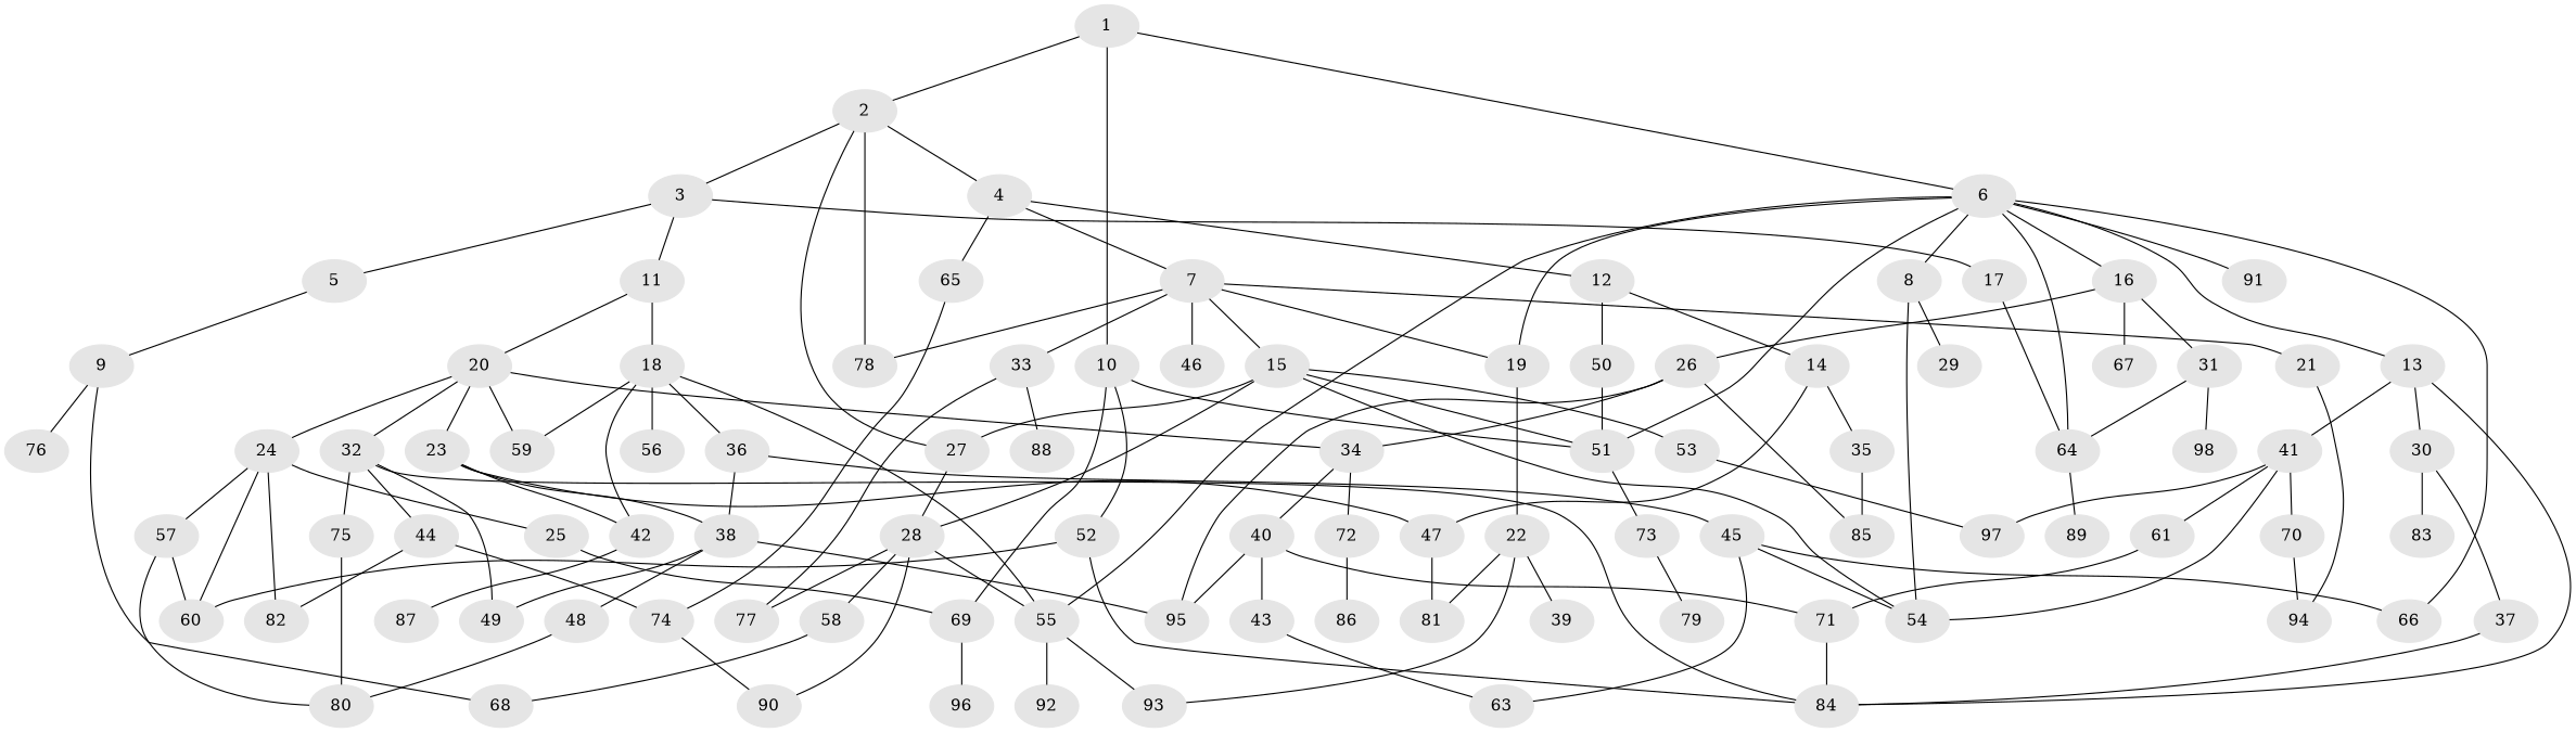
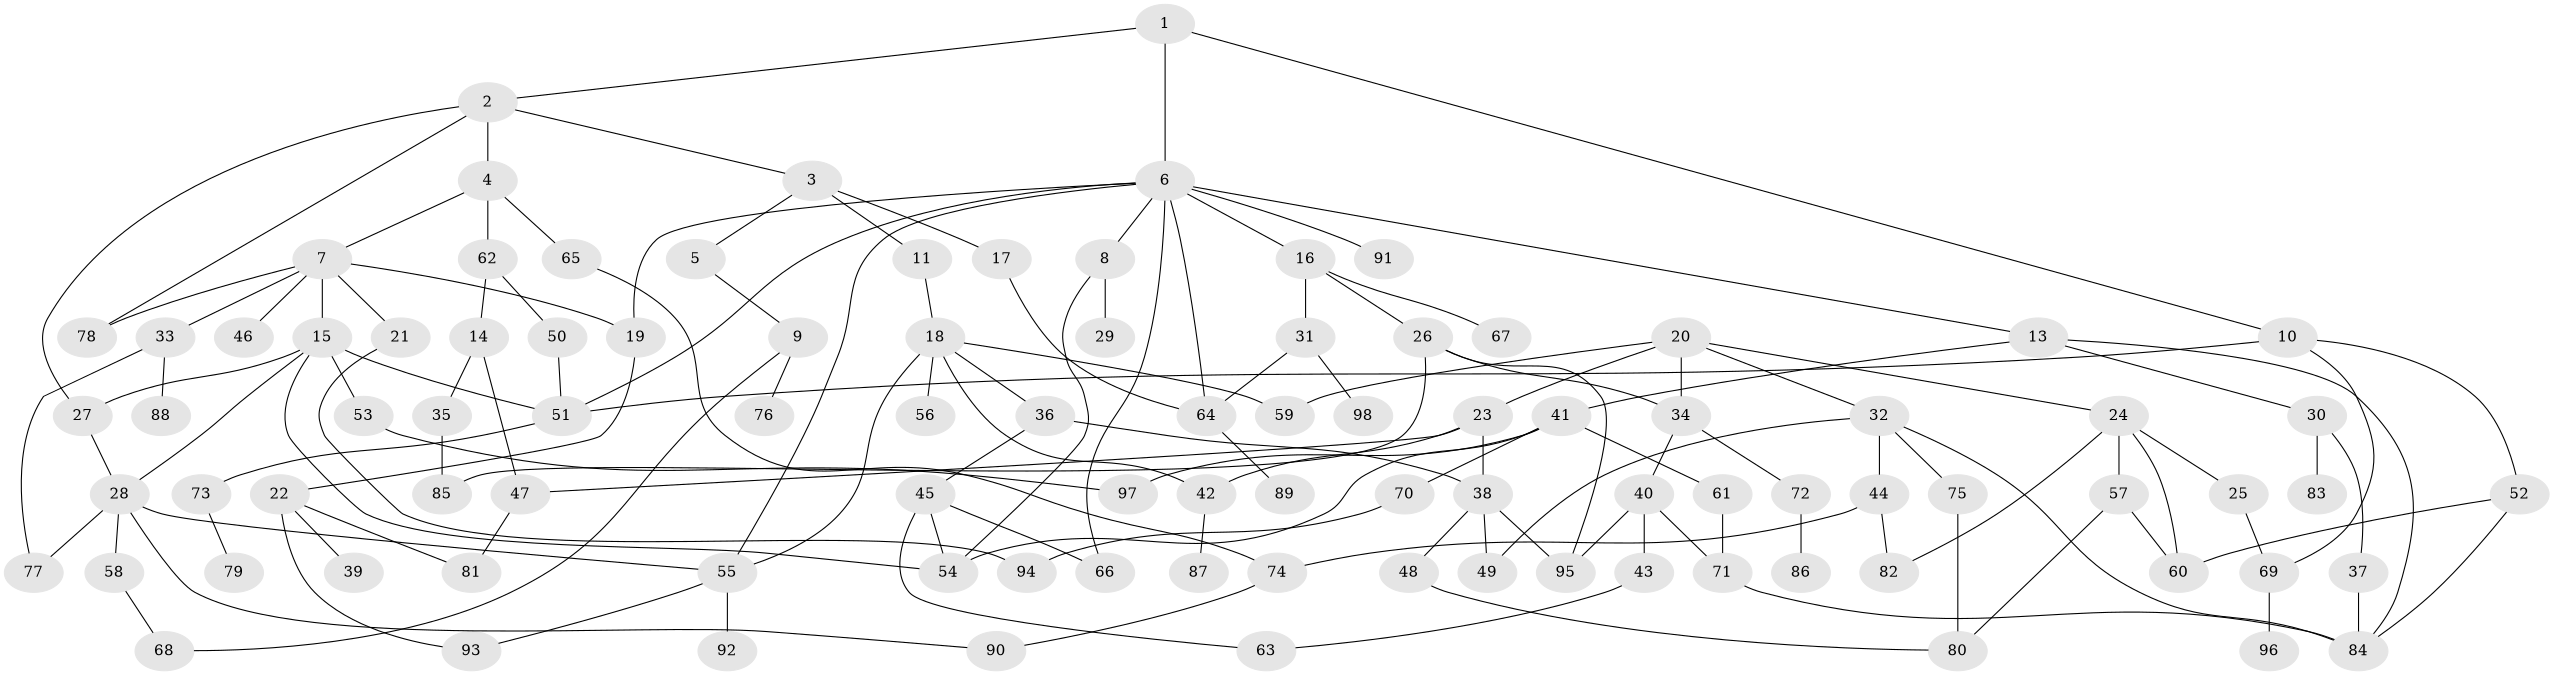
  graph {
    fontname="DejaVu Serif"
    node [color=gray90 fontname="DejaVu Serif" style=filled]
    edge [fontname="DejaVu Serif"]
    1
    2
    6
    10
    3
    4
    27
    78
    8
    13
    16
    19
    51
    55
    64
    66
    91
    52
    69
    5
    11
    17
    7
-   12
+   12 [label=62]
    65
    28
    9
    18
    20
    15
    21
    33
    46
    14
    50
    74
    68
    76
    29
    54
    30
    41
    84
    26
    31
    67
    22
    73
    93
    92
    89
    53
    94
    77
    88
    60
    96
    36
    42
    56
    59
    23
    24
    32
    34
    35
    47
    37
    83
    61
    70
    97
    85
    81
    58
    90
    95
    98
    38
    45
    87
    39
    25
    57
    82
    44
    49
    75
    40
    72
    48
    80
    43
    71
    86
    63
    79
    1 -- 2
    1 -- 6
    1 -- 10
    2 -- 3
    2 -- 4
    2 -- 27
    2 -- 78
    6 -- 8
    6 -- 13
    6 -- 16
    6 -- 19
    6 -- 51
    6 -- 55
    6 -- 64
    6 -- 66
    6 -- 91
    10 -- 51
    10 -- 52
    10 -- 69
    3 -- 5
    3 -- 11
    3 -- 17
    4 -- 7
    4 -- 12
    4 -- 65
    27 -- 28
    8 -- 29
    8 -- 54
    13 -- 30
    13 -- 41
    13 -- 84
    16 -- 26
    16 -- 31
    16 -- 67
    19 -- 22
    51 -- 73
    55 -- 93
    55 -- 92
    64 -- 89
    52 -- 84
    52 -- 60
    69 -- 96
    5 -- 9
    11 -- 18
-   11 -- 20
    17 -- 64
    7 -- 78
    7 -- 19
    7 -- 15
    7 -- 21
    7 -- 33
    7 -- 46
    12 -- 14
    12 -- 50
    65 -- 74
    28 -- 55
    28 -- 77
    28 -- 58
    28 -- 90
    9 -- 68
    9 -- 76
    18 -- 55
    18 -- 36
    18 -- 42
    18 -- 56
    18 -- 59
    20 -- 59
    20 -- 23
    20 -- 24
    20 -- 32
    20 -- 34
    15 -- 27
    15 -- 51
    15 -- 28
    15 -- 54
    15 -- 53
    21 -- 94
    33 -- 77
    33 -- 88
    14 -- 35
    14 -- 47
    50 -- 51
    74 -- 90
    30 -- 37
    30 -- 83
    41 -- 54
    41 -- 61
    41 -- 70
    41 -- 97
    26 -- 34
    26 -- 85
    26 -- 95
    31 -- 64
    31 -- 98
    22 -- 93
    22 -- 81
    22 -- 39
    73 -- 79
    53 -- 97
    36 -- 38
    36 -- 45
    42 -- 87
    23 -- 42
    23 -- 47
    23 -- 38
    24 -- 60
    24 -- 25
    24 -- 57
    24 -- 82
    32 -- 84
    32 -- 44
    32 -- 49
    32 -- 75
    34 -- 40
    34 -- 72
    35 -- 85
    47 -- 81
    37 -- 84
    61 -- 71
    70 -- 94
    58 -- 68
    38 -- 95
    38 -- 49
    38 -- 48
    45 -- 66
    45 -- 54
    45 -- 63
    25 -- 69
    57 -- 60
    57 -- 80
    44 -- 74
    44 -- 82
    75 -- 80
    40 -- 95
    40 -- 43
    40 -- 71
    72 -- 86
    48 -- 80
    43 -- 63
    71 -- 84
  }
